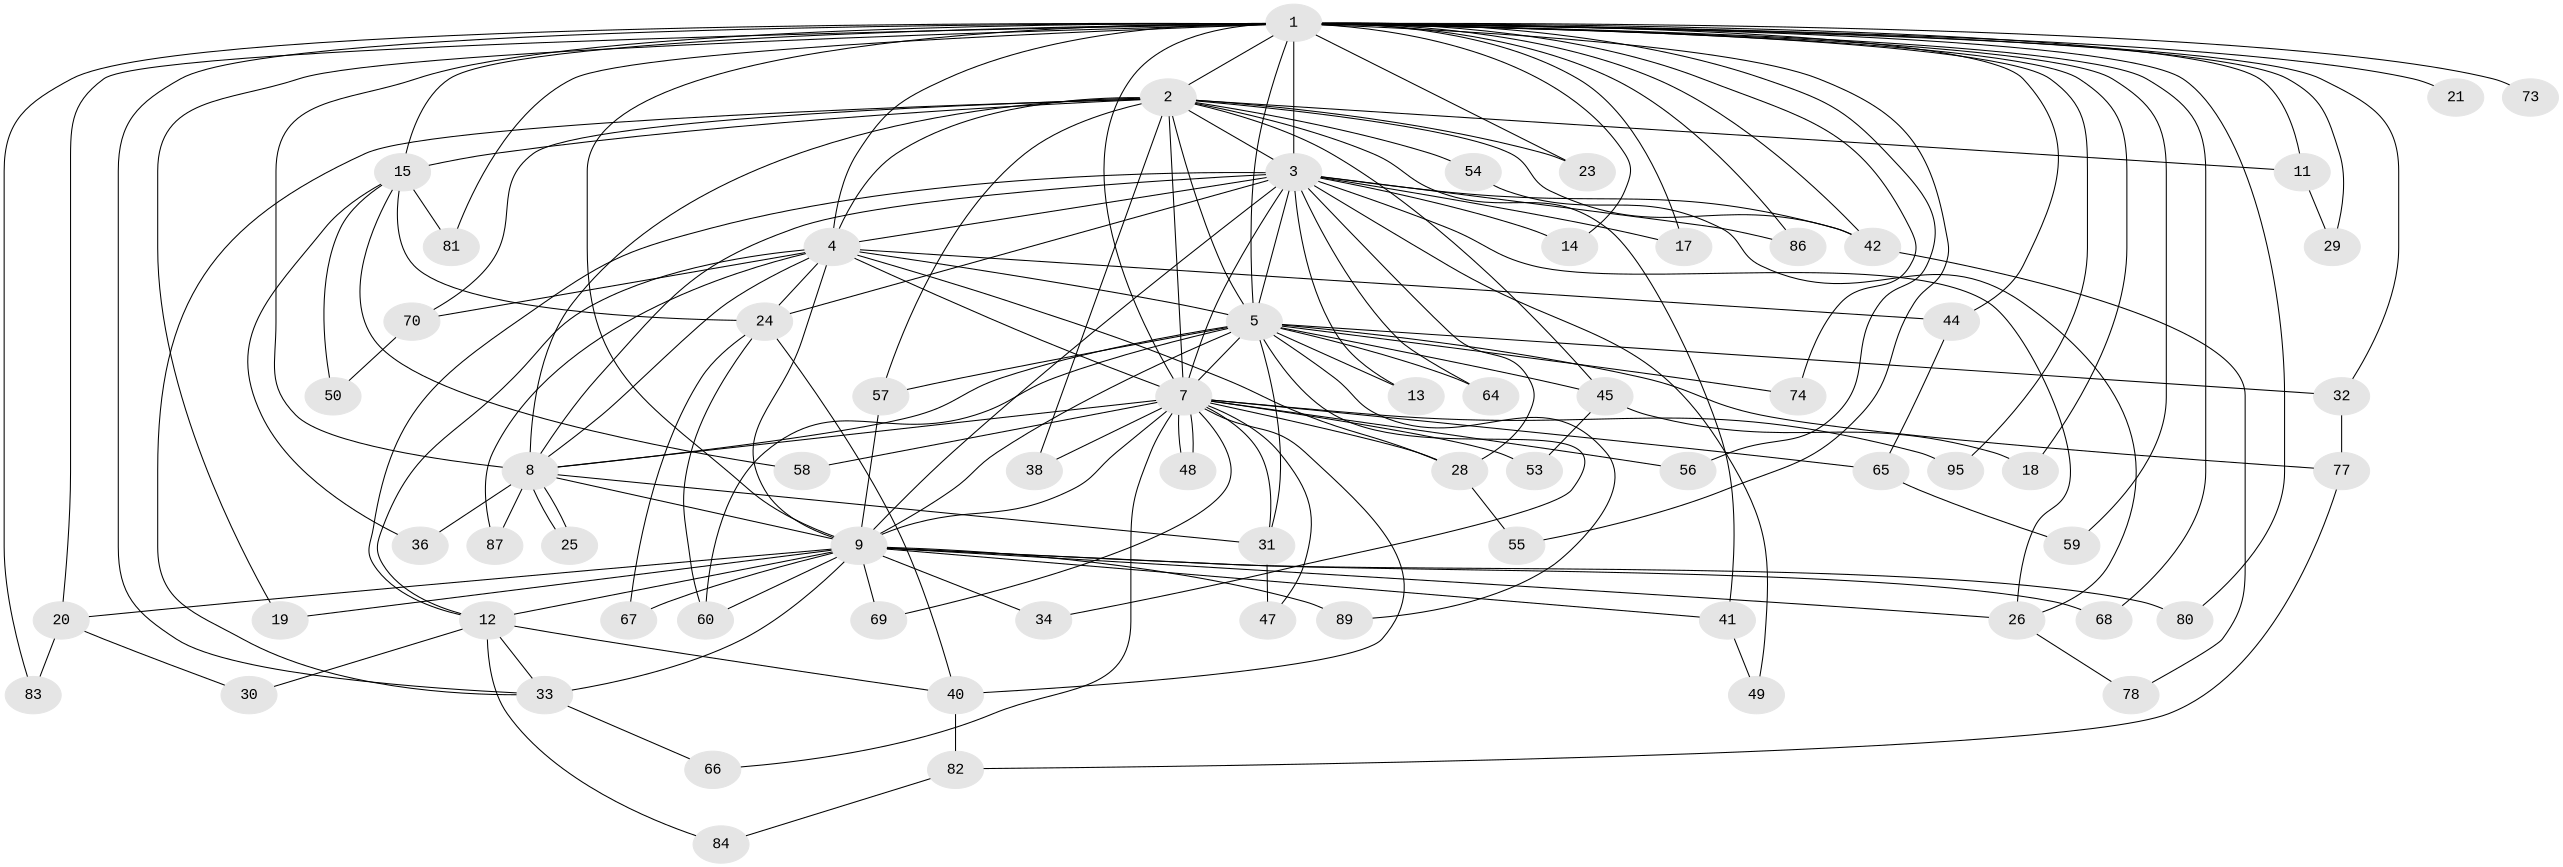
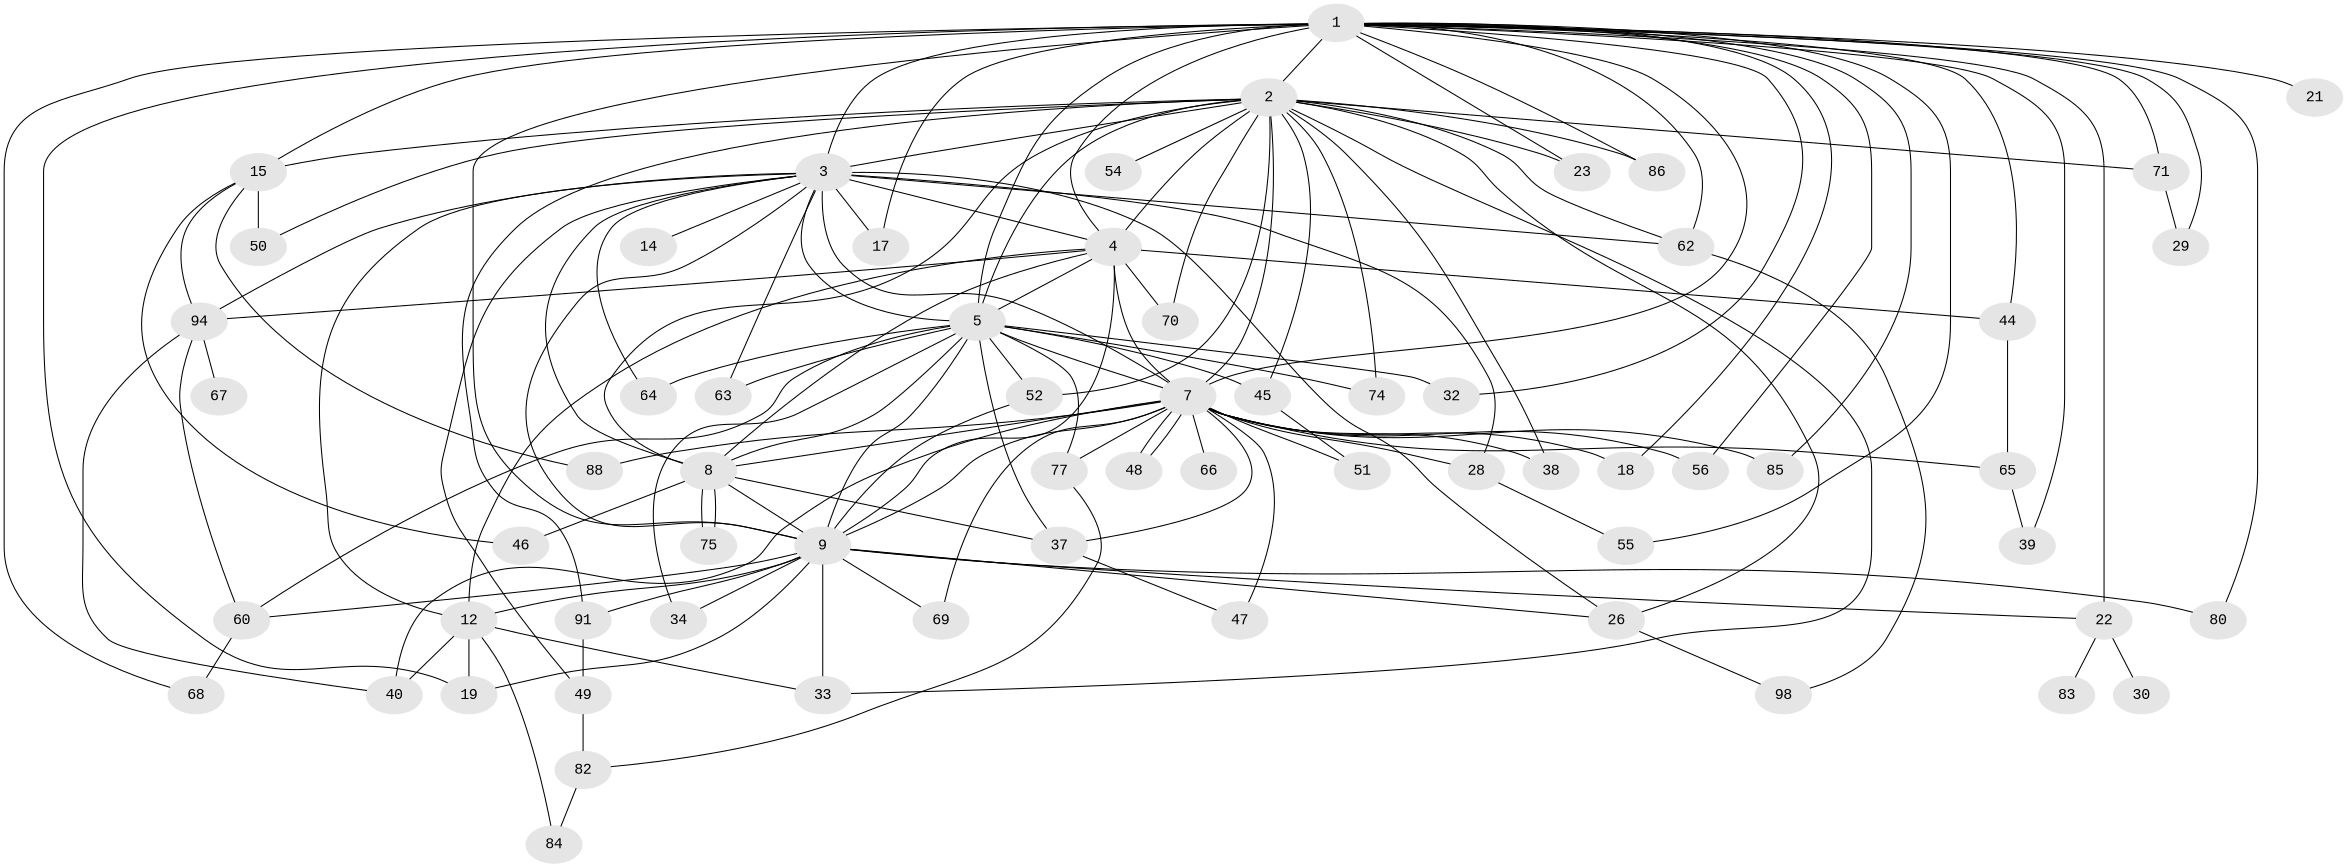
  graph {
    fontname="Liberation Mono"
    node [color=gray90 fontname="Liberation Mono" style=filled]
    edge [fontname="Liberation Mono"]
    1 [super="+6"]
    2 [super="+10"]
    3 [super="+16"]
    4 [super="+57"]
    5 [super="+13"]
    7 [super="+75"]
    8 [super="+27"]
    9 [super="+39"]
-   11
+   11 [label=71]
    14
    15 [super="+20"]
    17
    18 [super="+53"]
    19
    21
-   22 [super="+35" label=20]
+   22 [super="+35"]
    23
    29
    32
    33 [super="+76"]
    44
    55
    56
-   59
-   62 [super="+79" label=42]
+   59 [label=39]
+   62 [super="+79"]
    68
-   73
    74
    80
-   81
    83
-   85 [label=95]
+   85
    86
    26 [super="+72"]
    38
-   41
+   41 [label=91]
    45
    50
-   52 [label=57]
+   52
    54
    70
    12 [super="+36"]
-   24
+   24 [label=94]
    28 [super="+43"]
    49
-   63 [label=13]
+   63
    64
-   87
    34
-   37 [super="+42" label=31]
+   37 [super="+42"]
    60 [super="+88"]
    77
-   89
    40 [super="+61"]
    47
    48
-   51 [label=53]
-   58
+   51
+   58 [label=88]
    65
    66
    69
-   25
-   46 [label=36]
+   25 [label=75]
+   46
    67
    30
-   78
+   78 [label=98]
    84
    82
    1 -- 2 [weight=4]
    1 -- 3 [weight=3]
    1 -- 4 [weight=2]
    1 -- 5 [weight=2]
    1 -- 7 [weight=2]
-   1 -- 8 [weight=2]
    1 -- 9 [weight=2]
    1 -- 11
-   1 -- 14
    1 -- 15 [weight=2]
    1 -- 17
    1 -- 18
    1 -- 19
    1 -- 21
    1 -- 22 [weight=2]
    1 -- 23
    1 -- 29
    1 -- 32
-   1 -- 33
    1 -- 44
    1 -- 55
    1 -- 56
    1 -- 59
    1 -- 62
    1 -- 68
-   1 -- 73 [weight=2]
-   1 -- 74
+   2 -- 74
    1 -- 80
-   1 -- 81
-   1 -- 83
    1 -- 85
    1 -- 86
    2 -- 3 [weight=2]
    2 -- 4 [weight=2]
    2 -- 5 [weight=2]
    2 -- 7 [weight=2]
    2 -- 8 [weight=2]
    2 -- 11
    2 -- 15
    2 -- 23
    2 -- 33
    2 -- 62
-   3 -- 86
-   54 -- 26
+   2 -- 86
+   2 -- 26
    2 -- 38
    2 -- 41
    2 -- 45
-   70 -- 50
+   2 -- 50
    2 -- 52
    2 -- 54 [weight=2]
    2 -- 70
    3 -- 4
    3 -- 5
    3 -- 7
    3 -- 8 [weight=2]
    3 -- 9
    3 -- 14
    3 -- 17
    3 -- 62
    3 -- 26
    3 -- 12
    3 -- 24
    3 -- 28
    3 -- 49
    3 -- 63
    3 -- 64
    4 -- 5
    4 -- 7
    4 -- 8
    4 -- 9
    4 -- 44
    4 -- 70
    4 -- 12
    4 -- 24
-   4 -- 28
-   4 -- 87
    5 -- 7 [weight=3]
    5 -- 8
    5 -- 9
    5 -- 32
    5 -- 74
    5 -- 45
    5 -- 52
    5 -- 63
    5 -- 64
    5 -- 34
    5 -- 37
    5 -- 60
    5 -- 77
-   5 -- 89
    7 -- 8
    7 -- 9
-   45 -- 18 [weight=2]
+   7 -- 18 [weight=2]
    7 -- 56
    7 -- 85
    7 -- 38
    7 -- 28
    7 -- 37
-   32 -- 77
+   7 -- 77
    7 -- 40
    7 -- 47
    7 -- 48
    7 -- 48
    7 -- 51
    7 -- 58
    7 -- 65
    7 -- 66
    7 -- 69
    8 -- 9
-   8 -- 87
    8 -- 37
    8 -- 25
    8 -- 25
    8 -- 46
    9 -- 19
    9 -- 22
    9 -- 33
-   9 -- 68
+   60 -- 68
    9 -- 80
    9 -- 26
    9 -- 41
    9 -- 12
    9 -- 34
    9 -- 60
-   9 -- 89
    9 -- 69
-   9 -- 67
    11 -- 29
-   15 -- 81
    15 -- 50
    15 -- 24
    15 -- 58
    15 -- 46
    22 -- 83
    22 -- 30
-   33 -- 66
    44 -- 65
    62 -- 78
    26 -- 78
    41 -- 49
    45 -- 51
    52 -- 9 [weight=2]
    12 -- 33
    12 -- 40
-   12 -- 30
+   12 -- 19
    12 -- 84
    24 -- 60
    24 -- 40
    24 -- 67
    28 -- 55
    37 -- 47
    77 -- 82
-   40 -- 82
+   49 -- 82
    65 -- 59
    82 -- 84
  }
